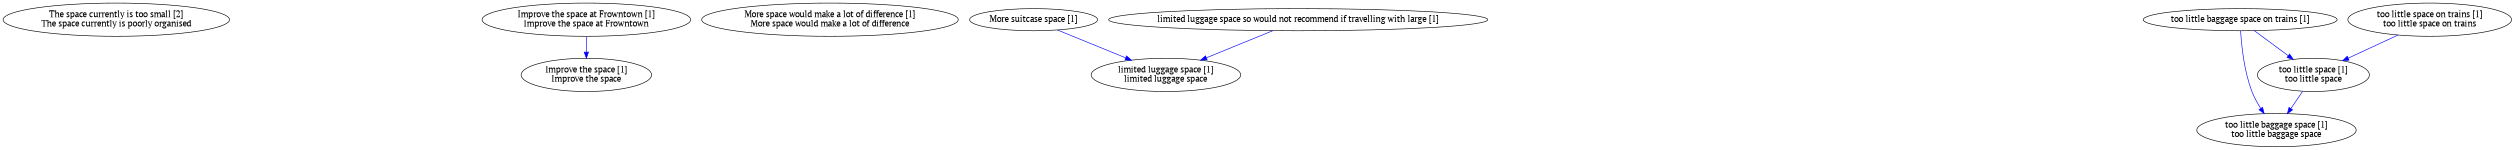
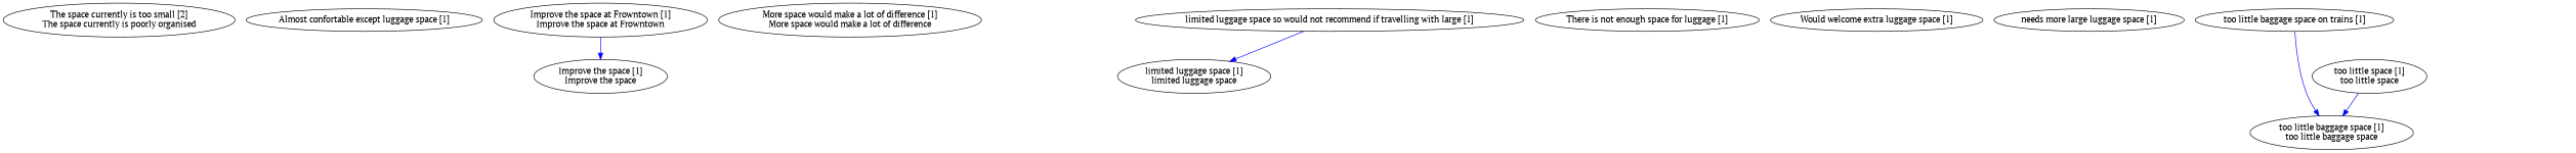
  digraph {
    fontname="PT Serif"
    node [fontname="PT Serif"]
    edge [color=blue fontname="PT Serif"]
    "The space currently is too small [2]\nThe space currently is poorly organised"
+   "Almost confortable except luggage space [1]"
    "Improve the space at Frowntown [1]\nImprove the space at Frowntown"
    "Improve the space [1]\nImprove the space"
    "More space would make a lot of difference [1]\nMore space would make a lot of difference"
-   "More suitcase space [1]"
    "limited luggage space [1]\nlimited luggage space"
+   "There is not enough space for luggage [1]"
+   "Would welcome extra luggage space [1]"
    "limited luggage space so would not recommend if travelling with large [1]"
+   "needs more large luggage space [1]"
    "too little baggage space on trains [1]"
    "too little baggage space [1]\ntoo little baggage space"
    "too little space [1]\ntoo little space"
-   "too little space on trains [1]\ntoo little space on trains"
    "Improve the space at Frowntown [1]\nImprove the space at Frowntown" -> "Improve the space [1]\nImprove the space"
-   "More suitcase space [1]" -> "limited luggage space [1]\nlimited luggage space"
    "limited luggage space so would not recommend if travelling with large [1]" -> "limited luggage space [1]\nlimited luggage space"
    "too little baggage space on trains [1]" -> "too little baggage space [1]\ntoo little baggage space"
-   "too little baggage space on trains [1]" -> "too little space [1]\ntoo little space"
    "too little space [1]\ntoo little space" -> "too little baggage space [1]\ntoo little baggage space"
-   "too little space on trains [1]\ntoo little space on trains" -> "too little space [1]\ntoo little space"
  }
